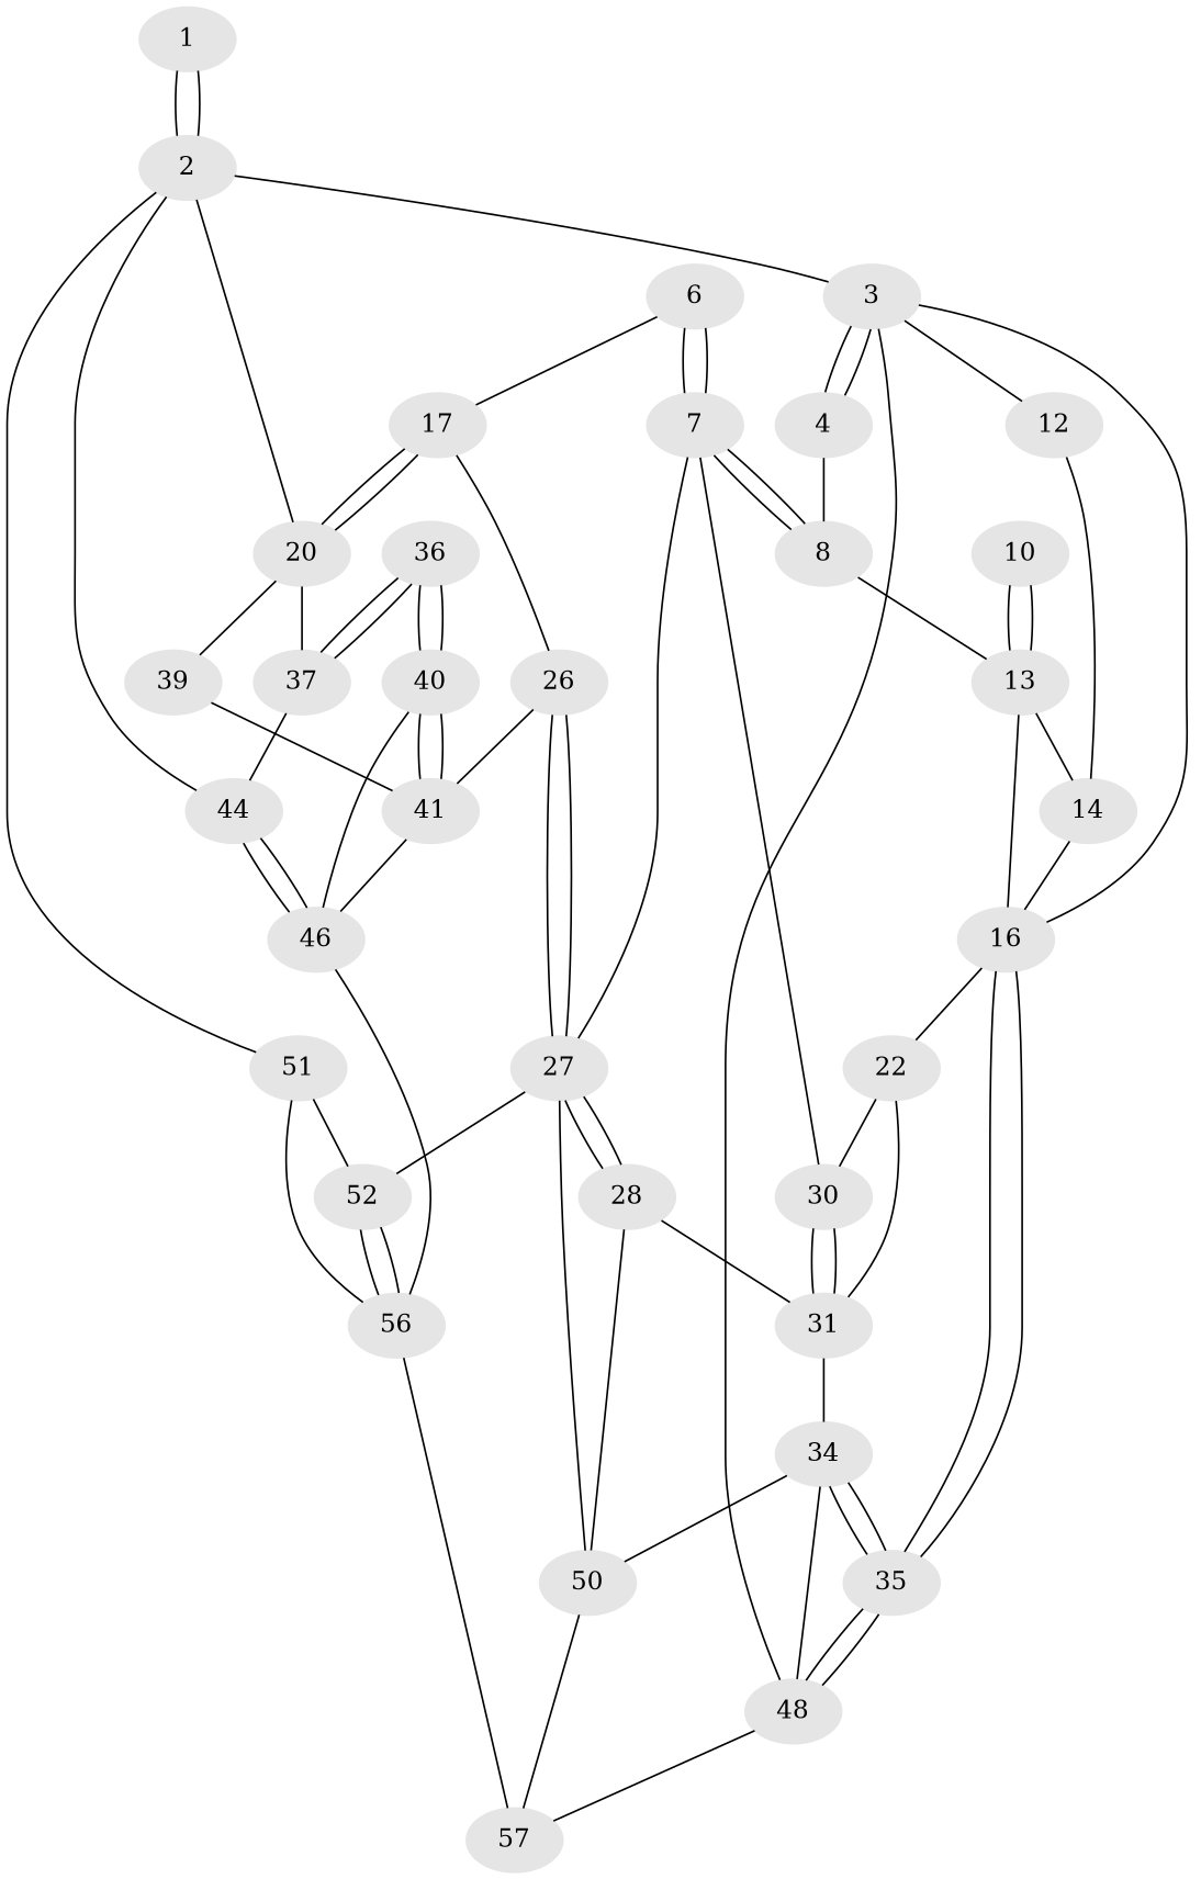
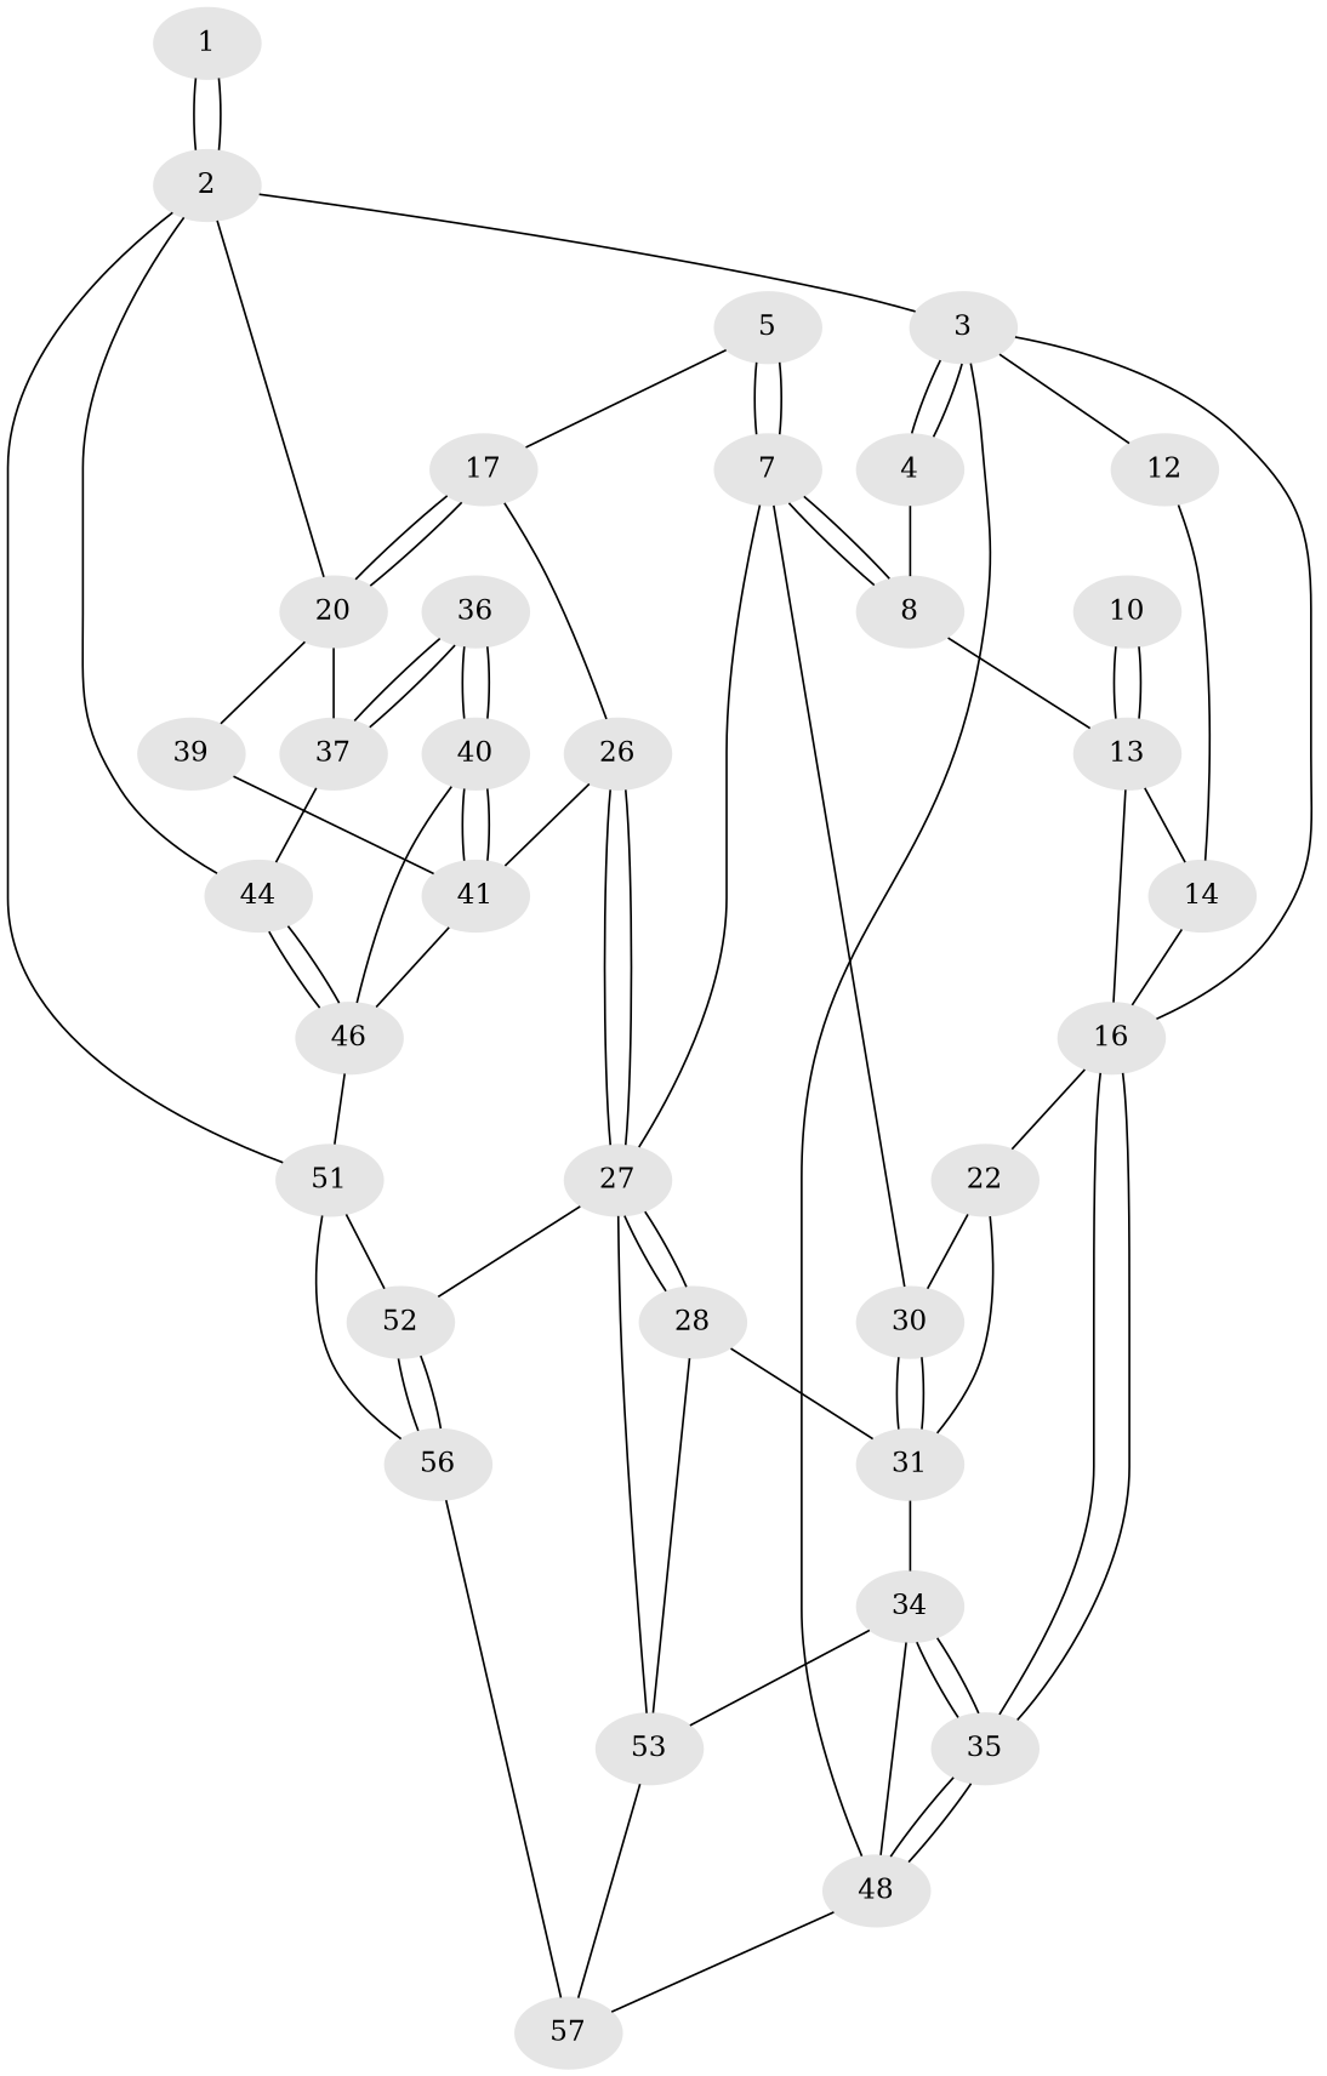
  graph {
    node [color=gray90 style=filled]
    2 [super="+43"]
    1
    3 [super="+11"]
    20 [super="+21"]
    44
    51 [super="+55"]
    48 [super="+59"]
    4 [super="+9"]
    12
    16 [super="+17"]
    37 [super="+38"]
    39
    46 [super="+47"]
    57 [super="+60"]
    52
    56 [super="+58"]
    8
    14
    22 [super="+23"]
    35
    13 [super="+15"]
    10
-   6 [super="+24"]
+   6 [super="+24" label=5]
    n24 [label=17 super="+25"]
    7 [super="+29"]
    26
    30
    27 [super="+49"]
    28 [super="+32"]
    31 [super="+33"]
-   50 [super="+53"]
+   50 [super="+53" label=53]
    41 [super="+42"]
    34 [super="+54"]
    36
    40 [super="+45"]
    2 -- 3
    2 -- 20
    2 -- 44
    2 -- 51
    1 -- 2
    1 -- 2
    3 -- 48
    3 -- 4
    3 -- 4
    3 -- 12
    3 -- 16
    20 -- 37
    20 -- 39
    44 -- 46
    44 -- 46
    51 -- 52
    51 -- 56
    48 -- 57
    4 -- 8
    12 -- 14
    16 -- 22
    16 -- 35
    16 -- 35
    37 -- 44
    39 -- 41
-   46 -- 56
+   46 -- 51
    52 -- 56
    52 -- 56
    56 -- 57 [weight=2]
    8 -- 13
    14 -- 16
    22 -- 30
    22 -- 31
    35 -- 48
    35 -- 48
    13 -- 16
    13 -- 14
    10 -- 13
    10 -- 13
    6 -- n24
    6 -- 7
    6 -- 7
    n24 -- 20
    n24 -- 20
    n24 -- 26
    7 -- 8
    7 -- 8
    7 -- 30
    7 -- 27
    26 -- 27
    26 -- 27
    26 -- 41
    30 -- 31
    30 -- 31
    27 -- 52
    27 -- 28
    27 -- 28
    27 -- 50
    28 -- 31
    28 -- 50
    31 -- 34
    50 -- 57
    41 -- 46
    34 -- 48
    34 -- 35
    34 -- 35
    34 -- 50
    36 -- 37
    36 -- 37
    36 -- 40
    36 -- 40
    40 -- 46
    40 -- 41
    40 -- 41
  }
